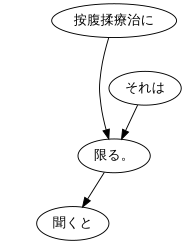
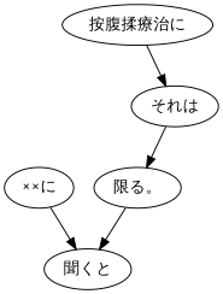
  digraph {
    fontname=Montserrat
    node [fontname=Montserrat]
    edge [fontname=Montserrat]
+   n1 [label="××に"]
    n2 [label="聞くと"]
    n3 [label="限る。"]
    n4 [label="それは"]
    n5 [label="按腹揉療治に"]
+   n1 -> n2
    n3 -> n2
    n4 -> n3
-   n5 -> n3
+   n5 -> n4
  }
